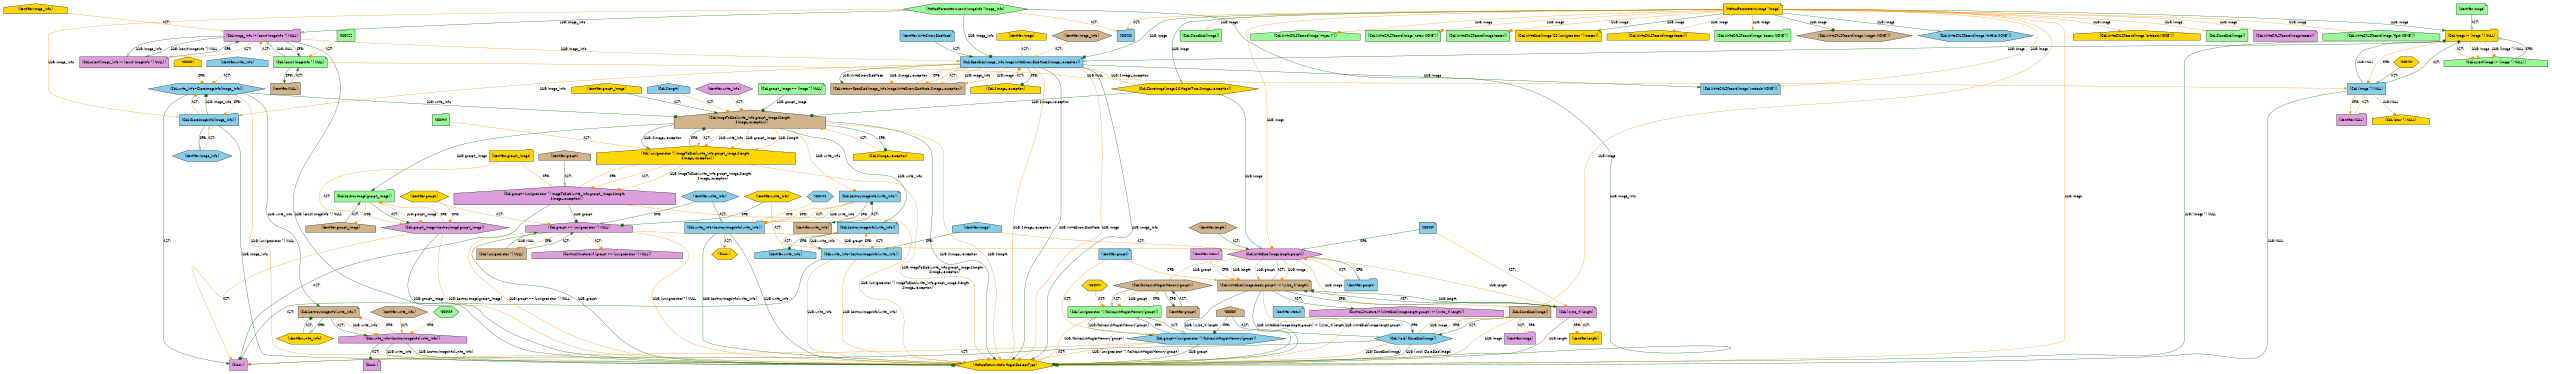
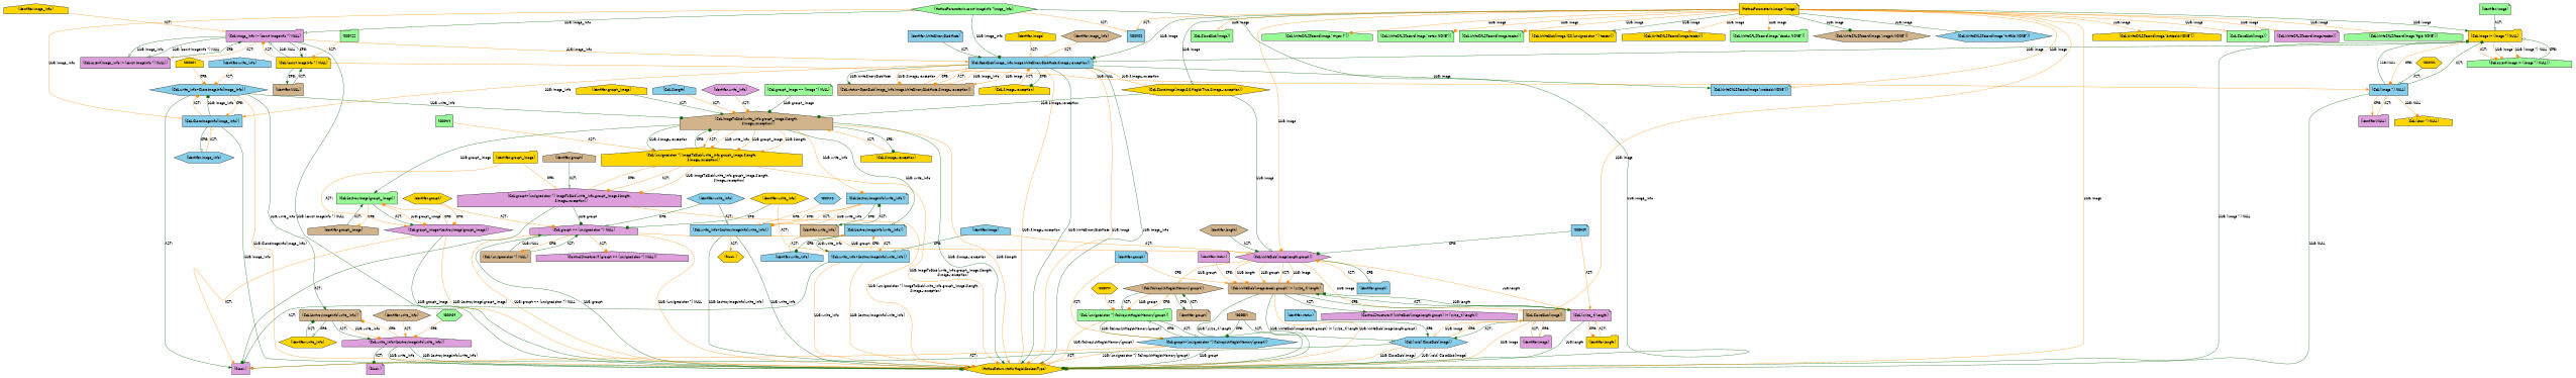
  digraph {
    fontname="Patrick Hand"
    node [fillcolor=skyblue fontname="Patrick Hand" shape=house style=filled]
    edge [arrowhead=box color=darkorange fontname="Patrick Hand"]
    n1 [label="(Call,write_info=CloneImageInfo(image_info))" shape=hexagon]
    n2 [label="(Call,CloneImageInfo(image_info))" shape=folder]
    n3 [fillcolor=tan label="(Call,DestroyImageInfo(write_info))" shape=note]
    n4 [fillcolor=tan label="(Call,ImageToBlob(write_info,group4_image,&length,\n    &image->exception))"]
    n5 [fillcolor=gold label="(MethodReturn,static MagickBooleanType)" shape=hexagon]
    n6 [fillcolor=plum label="(Block,)" shape=folder]
    n7 [label="(Identifier,image_info)" shape=hexagon]
    n8 [fillcolor=plum label="(Call,write_info=DestroyImageInfo(write_info))"]
    n9 [fillcolor=gold label="(Identifier,write_info)" shape=hexagon]
    n10 [fillcolor=gold label="(Call,(unsigned char *) ImageToBlob(write_info,group4_image,&length,\n    &image->exception))"]
    n11 [fillcolor=palegreen label="(Call,DestroyImage(group4_image))" shape=folder]
    n12 [label="(Call,DestroyImageInfo(write_info))" shape=note]
    n13 [label="(Call,DestroyImageInfo(write_info))" shape=note]
    n14 [fillcolor=gold label="(Call,&image->exception)"]
    n15 [label="(Call,OpenBlob(image_info,image,WriteBinaryBlobMode,&image->exception))" shape=note]
    n16 [fillcolor=tan label="(Call,status=OpenBlob(image_info,image,WriteBinaryBlobMode,&image->exception))" shape=folder]
    n17 [label="(Call,WriteCALSRecord(image,\"srcdocid: NONE\"))" shape=note]
    n18 [fillcolor=gold label="(Call,&image->exception)"]
    n19 [fillcolor=gold label="(Call,CloneImage(image,0,0,MagickTrue,&image->exception))" shape=hexagon]
    n20 [fillcolor=plum label="(Call,WriteBlob(image,length,group4))" shape=hexagon]
    n21 [fillcolor=plum label="(Call,image_info != (const ImageInfo *) NULL)" shape=folder]
-   n22 [fillcolor=palegreen label="(Call,(const ImageInfo *) NULL)" shape=note]
+   n22 [fillcolor=gold label="(Call,(const ImageInfo *) NULL)" shape=note]
    n23 [fillcolor=plum label="(Call,assert(image_info != (const ImageInfo *) NULL))" shape=note]
    n24 [label="(Call,(Image *) NULL)" shape=folder]
    n25 [fillcolor=tan label="(Identifier,NULL)" shape=folder]
    n26 [fillcolor=palegreen label="(MethodParameterIn,const ImageInfo *image_info)" shape=hexagon]
    1000103 [shape=folder]
    n28 [fillcolor=gold label="(Call,image != (Image *) NULL)" shape=folder]
    n29 [fillcolor=gold label="(Call,(char *) NULL)"]
    n30 [fillcolor=plum label="(Identifier,NULL)" shape=folder]
    n31 [fillcolor=palegreen label="(Call,assert(image != (Image *) NULL))"]
    n32 [fillcolor=gold label="(MethodParameterIn,Image *image)" shape=note]
    n33 [fillcolor=tan label="(Call,CloseBlob(image))" shape=folder]
    n34 [fillcolor=gold label="(Call,WriteCALSRecord(image,\"dstdocid: NONE\"))"]
    n35 [fillcolor=palegreen label="(Call,CloseBlob(image))" shape=folder]
    n36 [fillcolor=plum label="(Call,WriteCALSRecord(image,header))" shape=note]
    n37 [fillcolor=palegreen label="(Call,WriteCALSRecord(image,\"figid: NONE\"))"]
    n38 [fillcolor=palegreen label="(Call,CloseBlob(image))" shape=folder]
    n39 [fillcolor=palegreen label="(Call,WriteCALSRecord(image,\"rtype: 1\"))"]
    n40 [fillcolor=palegreen label="(Call,WriteCALSRecord(image,\"notes: NONE\"))" shape=note]
    n41 [fillcolor=palegreen label="(Call,WriteCALSRecord(image,header))" shape=note]
    n42 [fillcolor=gold label="(Call,WriteBlob(image,128,(unsigned char *) header))" shape=note]
    n43 [fillcolor=gold label="(Call,WriteCALSRecord(image,header))"]
    n44 [fillcolor=palegreen label="(Call,WriteCALSRecord(image,\"doccls: NONE\"))" shape=folder]
    n45 [fillcolor=tan label="(Call,WriteCALSRecord(image,\"srcgph: NONE\"))" shape=hexagon]
    n46 [label="(Call,WriteCALSRecord(image,\"txtfilid: NONE\"))" shape=hexagon]
    n47 [fillcolor=tan label="(Call,WriteBlob(image,doccls,group4) != (ssize_t) length)" shape=note]
    n48 [fillcolor=plum label="(Call,(ssize_t) length)" shape=note]
    n49 [fillcolor=tan label="(Call,RelinquishMagickMemory(group4))" shape=hexagon]
    n50 [label="(Identifier,group4)" shape=folder]
    n51 [label="(Call,(void) CloseBlob(image))" shape=hexagon]
    n52 [fillcolor=plum label="(Identifier,image)" shape=folder]
    n53 [fillcolor=plum label="(Block,)" shape=note]
    n54 [fillcolor=plum label="(Call,group4=(unsigned char *) ImageToBlob(write_info,group4_image,&length,\n    &image->exception))"]
    n55 [fillcolor=plum label="(Call,group4_image=DestroyImage(group4_image))" shape=hexagon]
    n56 [fillcolor=tan label="(Identifier,group4_image)"]
    n57 [label="(Call,write_info=DestroyImageInfo(write_info))" shape=folder]
    n58 [fillcolor=tan label="(Identifier,write_info)" shape=note]
    n59 [label="(Call,write_info=DestroyImageInfo(write_info))" shape=folder]
    n60 [label="(Identifier,write_info)"]
    n61 [fillcolor=plum label="(Call,group4 == (unsigned char *) NULL)"]
    n62 [fillcolor=plum label="(ControlStructure,if (group4 == (unsigned char *) NULL))"]
    n63 [fillcolor=tan label="(Call,(unsigned char *) NULL)" shape=folder]
    n64 [fillcolor=plum label="(ControlStructure,if (WriteBlob(image,length,group4) != (ssize_t) length))"]
    n65 [fillcolor=gold label="(Identifier,length)" shape=folder]
    n66 [fillcolor=palegreen label="(Call,(unsigned char *) RelinquishMagickMemory(group4))" shape=folder]
    n67 [fillcolor=tan label="(Identifier,group4)" shape=note]
    n68 [label="(Call,group4=(unsigned char *) RelinquishMagickMemory(group4))" shape=hexagon]
    n69 [fillcolor=gold label="(Block,)" shape=hexagon]
    n70 [fillcolor=tan label="(Identifier,group4)"]
    n71 [label="(Identifier,status)" shape=note]
    n72 [label="(Identifier,image)"]
    n73 [label="(Identifier,WriteBinaryBlobMode)" shape=note]
    n74 [fillcolor=gold label="(Identifier,image_info)"]
    n75 [fillcolor=gold label="(Identifier,group4)" shape=hexagon]
    n76 [label="(Identifier,group4)" shape=note]
    n77 [fillcolor=gold label="(Identifier,group4_image)" shape=folder]
    n78 [fillcolor=gold label="(Identifier,group4_image)"]
    n79 [label="(Call,&length)"]
    n80 [fillcolor=palegreen label="(Identifier,image)" shape=note]
    n81 [fillcolor=gold label="(Identifier,write_info)" shape=hexagon]
    n82 [fillcolor=plum label="(Identifier,write_info)" shape=hexagon]
    n83 [fillcolor=gold label="(Identifier,image)"]
    n84 [fillcolor=plum label="(Identifier,status)" shape=note]
    n85 [fillcolor=tan label="(Identifier,image_info)" shape=hexagon]
    n86 [label="(Identifier,write_info)"]
    n87 [fillcolor=tan label="(Identifier,write_info)" shape=hexagon]
    n88 [fillcolor=palegreen label="(Call,group4_image == (Image *) NULL)" shape=note]
    n89 [label="(Identifier,write_info)" shape=hexagon]
    n90 [fillcolor=tan label="(Identifier,length)" shape=hexagon]
    1000401 [fillcolor=gold]
    1000122 [fillcolor=palegreen shape=folder]
    1000134 [fillcolor=gold shape=hexagon]
    1000439 [fillcolor=palegreen shape=hexagon]
    1000447 [fillcolor=palegreen shape=folder]
    1000489 [shape=note]
    1000497 [fillcolor=gold shape=hexagon]
    1000501 [fillcolor=tan]
    1000473 [shape=hexagon]
    n1 -> n2 [arrowhead=normal label="CFG: "]
    n1 -> n3 [arrowhead=normal color=darkgreen label="DDG: write_info"]
    n1 -> n4 [color=darkgreen label="DDG: write_info"]
-   n1 -> n5 [label="DDG: (unsigned char *) NULL"]
+   n1 -> n5 [label="DDG: CloneImageInfo(image_info)"]
    n1 -> n6 [arrowhead=normal color=darkgreen label="AST: "]
    n2 -> n1 [label="AST: "]
    n2 -> n1 [color=darkgreen label="DDG: image_info"]
    n2 -> n5 [arrowhead=normal color=darkgreen label="DDG: image_info"]
    n2 -> n7 [arrowhead=onormal color=darkgreen label="CFG: "]
    n3 -> n8 [arrowhead=normal color=darkgreen label="AST: "]
    n3 -> n8 [label="DDG: write_info"]
    n3 -> n9 [arrowhead=onormal color=darkgreen label="CFG: "]
    n4 -> n5 [arrowhead=normal color=darkgreen label="DDG: &image->exception"]
    n4 -> n5 [arrowhead=normal label="DDG: &length"]
    n4 -> n10 [arrowhead=normal label="AST: "]
    n4 -> n10 [label="DDG: write_info"]
    n4 -> n10 [label="DDG: group4_image"]
    n4 -> n10 [arrowhead=normal label="DDG: &length"]
    n4 -> n10 [arrowhead=normal color=darkgreen label="DDG: &image->exception"]
    n4 -> n11 [arrowhead=normal color=darkgreen label="DDG: group4_image"]
    n4 -> n12 [label="DDG: write_info"]
    n4 -> n13 [arrowhead=onormal color=darkgreen label="DDG: write_info"]
    n4 -> n14 [color=darkgreen label="CFG: "]
    n7 -> n2 [arrowhead=onormal label="AST: "]
    n8 -> n3 [label="CFG: "]
    n8 -> n5 [arrowhead=onormal color=darkgreen label="DDG: DestroyImageInfo(write_info)"]
    n8 -> n5 [color=darkgreen label="DDG: write_info"]
    n8 -> n53 [color=darkgreen label="AST: "]
    n9 -> n3 [color=darkgreen label="AST: "]
    n10 -> n4 [color=darkgreen label="CFG: "]
    n10 -> n5 [label="DDG: ImageToBlob(write_info,group4_image,&length,\n    &image->exception)"]
    n10 -> n54 [label="AST: "]
    n10 -> n54 [label="DDG: ImageToBlob(write_info,group4_image,&length,\n    &image->exception)"]
    n11 -> n55 [arrowhead=normal color=darkgreen label="AST: "]
    n11 -> n55 [label="DDG: group4_image"]
    n11 -> n56 [arrowhead=normal label="CFG: "]
    n12 -> n57 [label="AST: "]
    n12 -> n57 [label="DDG: write_info"]
    n12 -> n58 [arrowhead=normal color=darkgreen label="CFG: "]
    n13 -> n59 [arrowhead=normal label="AST: "]
    n13 -> n59 [arrowhead=normal color=darkgreen label="DDG: write_info"]
    n13 -> n60 [color=darkgreen label="CFG: "]
    n14 -> n4 [arrowhead=normal label="AST: "]
    n15 -> n2 [arrowhead=normal label="DDG: image_info"]
    n15 -> n5 [arrowhead=normal color=darkgreen label="DDG: image_info"]
    n15 -> n5 [arrowhead=onormal label="DDG: &image->exception"]
    n15 -> n5 [arrowhead=normal color=darkgreen label="DDG: WriteBinaryBlobMode"]
    n15 -> n5 [label="DDG: image"]
    n15 -> n16 [label="AST: "]
    n15 -> n16 [arrowhead=onormal label="DDG: image_info"]
    n15 -> n16 [arrowhead=normal label="DDG: image"]
    n15 -> n16 [arrowhead=normal color=darkgreen label="DDG: WriteBinaryBlobMode"]
    n15 -> n16 [label="DDG: &image->exception"]
    n15 -> n17 [arrowhead=normal color=darkgreen label="DDG: image"]
    n15 -> n18 [color=darkgreen label="CFG: "]
    n15 -> n19 [arrowhead=onormal label="DDG: &image->exception"]
    n16 -> n15 [arrowhead=onormal label="CFG: "]
    n18 -> n15 [label="AST: "]
    n19 -> n4 [color=darkgreen label="DDG: &image->exception"]
    n19 -> n20 [arrowhead=onormal color=darkgreen label="DDG: image"]
    n20 -> n33 [arrowhead=onormal label="DDG: image"]
    n20 -> n47 [arrowhead=onormal label="AST: "]
    n20 -> n47 [label="DDG: image"]
    n20 -> n47 [label="DDG: length"]
    n20 -> n47 [arrowhead=normal label="DDG: group4"]
    n20 -> n48 [arrowhead=normal label="DDG: length"]
    n20 -> n49 [arrowhead=onormal label="DDG: group4"]
    n20 -> n50 [arrowhead=onormal color=darkgreen label="CFG: "]
    n21 -> n5 [arrowhead=normal color=darkgreen label="DDG: (const ImageInfo *) NULL"]
    n21 -> n15 [arrowhead=normal label="DDG: image_info"]
    n21 -> n22 [arrowhead=normal color=darkgreen label="CFG: "]
    n21 -> n23 [arrowhead=onormal label="AST: "]
    n21 -> n23 [arrowhead=onormal color=darkgreen label="DDG: image_info"]
    n21 -> n23 [arrowhead=onormal color=darkgreen label="DDG: (const ImageInfo *) NULL"]
    n22 -> n21 [label="AST: "]
    n22 -> n21 [arrowhead=onormal color=darkgreen label="DDG: NULL"]
    n22 -> n24 [arrowhead=normal label="DDG: NULL"]
    n22 -> n25 [arrowhead=normal color=darkgreen label="CFG: "]
    n23 -> n21 [arrowhead=normal color=darkgreen label="CFG: "]
    n24 -> n5 [color=darkgreen label="DDG: NULL"]
    n24 -> n28 [color=darkgreen label="AST: "]
    n24 -> n28 [color=darkgreen label="DDG: NULL"]
    n24 -> n29 [label="DDG: NULL"]
    n24 -> n30 [arrowhead=normal label="CFG: "]
    n25 -> n22 [arrowhead=normal color=darkgreen label="AST: "]
    n26 -> n2 [arrowhead=onormal label="DDG: image_info"]
    n26 -> n5 [arrowhead=onormal color=darkgreen label="DDG: image_info"]
    n26 -> n15 [color=darkgreen label="DDG: image_info"]
    n26 -> n21 [arrowhead=onormal color=darkgreen label="DDG: image_info"]
    n26 -> 1000103 [arrowhead=onormal label="AST: "]
    n28 -> n5 [arrowhead=onormal color=darkgreen label="DDG: (Image *) NULL"]
    n28 -> n15 [arrowhead=onormal color=darkgreen label="DDG: image"]
    n28 -> n24 [label="CFG: "]
    n28 -> n31 [label="AST: "]
    n28 -> n31 [arrowhead=normal label="DDG: image"]
    n28 -> n31 [label="DDG: (Image *) NULL"]
    n30 -> n24 [arrowhead=onormal label="AST: "]
    n31 -> n28 [arrowhead=onormal color=darkgreen label="CFG: "]
    n32 -> n5 [label="DDG: image"]
    n32 -> n15 [color=darkgreen label="DDG: image"]
    n32 -> n17 [arrowhead=onormal label="DDG: image"]
    n32 -> n19 [arrowhead=onormal color=darkgreen label="DDG: image"]
    n32 -> n20 [label="DDG: image"]
    n32 -> 1000103 [arrowhead=onormal label="AST: "]
    n32 -> n28 [arrowhead=normal color=darkgreen label="DDG: image"]
    n32 -> n33 [arrowhead=normal label="DDG: image"]
    n32 -> n34 [arrowhead=normal label="DDG: image"]
    n32 -> n35 [arrowhead=onormal label="DDG: image"]
    n32 -> n36 [arrowhead=onormal label="DDG: image"]
    n32 -> n37 [arrowhead=onormal label="DDG: image"]
    n32 -> n38 [arrowhead=onormal label="DDG: image"]
    n32 -> n39 [label="DDG: image"]
    n32 -> n40 [label="DDG: image"]
    n32 -> n41 [label="DDG: image"]
    n32 -> n42 [arrowhead=onormal color=darkgreen label="DDG: image"]
    n32 -> n43 [label="DDG: image"]
    n32 -> n44 [arrowhead=normal label="DDG: image"]
    n32 -> n45 [color=darkgreen label="DDG: image"]
    n32 -> n46 [arrowhead=onormal color=darkgreen label="DDG: image"]
    n33 -> n5 [label="DDG: image"]
    n33 -> n51 [arrowhead=normal color=darkgreen label="AST: "]
    n33 -> n51 [arrowhead=onormal label="DDG: image"]
    n33 -> n52 [arrowhead=onormal label="CFG: "]
    n47 -> n5 [arrowhead=normal color=darkgreen label="DDG: (ssize_t) length"]
    n47 -> n5 [arrowhead=onormal color=darkgreen label="DDG: WriteBlob(image,length,group4) != (ssize_t) length"]
    n47 -> n5 [arrowhead=onormal label="DDG: WriteBlob(image,length,group4)"]
    n47 -> n48 [arrowhead=normal color=darkgreen label="CFG: "]
    n47 -> n64 [arrowhead=normal color=darkgreen label="AST: "]
    n48 -> n5 [arrowhead=normal color=darkgreen label="DDG: length"]
    n48 -> n47 [arrowhead=normal color=darkgreen label="AST: "]
    n48 -> n47 [color=darkgreen label="DDG: length"]
    n48 -> n65 [label="CFG: "]
    n49 -> n66 [arrowhead=onormal color=darkgreen label="AST: "]
    n49 -> n66 [label="DDG: group4"]
    n49 -> n67 [arrowhead=normal color=darkgreen label="CFG: "]
    n50 -> n20 [label="AST: "]
    n51 -> n5 [arrowhead=onormal label="DDG: CloseBlob(image)"]
    n51 -> n5 [arrowhead=normal color=darkgreen label="DDG: (void) CloseBlob(image)"]
    n51 -> n6 [arrowhead=normal color=darkgreen label="AST: "]
    n51 -> n33 [arrowhead=normal label="CFG: "]
    n52 -> n33 [arrowhead=onormal label="AST: "]
    n54 -> n5 [label="DDG: (unsigned char *) ImageToBlob(write_info,group4_image,&length,\n    &image->exception)"]
    n54 -> n6 [color=darkgreen label="AST: "]
    n54 -> n10 [arrowhead=onormal label="CFG: "]
    n54 -> n61 [color=darkgreen label="DDG: group4"]
    n55 -> n5 [label="DDG: DestroyImage(group4_image)"]
    n55 -> n5 [color=darkgreen label="DDG: group4_image"]
    n55 -> n6 [arrowhead=normal label="AST: "]
    n55 -> n11 [label="CFG: "]
    n56 -> n11 [arrowhead=normal color=darkgreen label="AST: "]
    n57 -> n5 [color=darkgreen label="DDG: write_info"]
    n57 -> n5 [arrowhead=normal color=darkgreen label="DDG: DestroyImageInfo(write_info)"]
    n57 -> n12 [arrowhead=onormal label="CFG: "]
    n57 -> n69 [arrowhead=normal label="AST: "]
    n58 -> n12 [color=darkgreen label="AST: "]
    n59 -> n5 [label="DDG: write_info"]
    n59 -> n5 [arrowhead=onormal label="DDG: DestroyImageInfo(write_info)"]
    n59 -> n6 [arrowhead=onormal color=darkgreen label="AST: "]
    n59 -> n13 [arrowhead=normal label="CFG: "]
    n60 -> n13 [arrowhead=normal label="AST: "]
    n61 -> n5 [arrowhead=normal color=darkgreen label="DDG: group4"]
    n61 -> n5 [arrowhead=normal label="DDG: (unsigned char *) NULL"]
    n61 -> n5 [arrowhead=onormal label="DDG: group4 == (unsigned char *) NULL"]
    n61 -> n20 [arrowhead=onormal label="DDG: group4"]
    n61 -> n62 [label="AST: "]
    n61 -> n63 [label="CFG: "]
    n63 -> n61 [arrowhead=normal color=darkgreen label="AST: "]
    n63 -> n61 [arrowhead=normal color=darkgreen label="DDG: NULL"]
    n65 -> n48 [arrowhead=onormal label="AST: "]
    n66 -> n5 [arrowhead=onormal label="DDG: RelinquishMagickMemory(group4)"]
    n66 -> n49 [arrowhead=onormal label="CFG: "]
    n66 -> n68 [arrowhead=onormal color=darkgreen label="AST: "]
    n66 -> n68 [arrowhead=normal color=darkgreen label="DDG: RelinquishMagickMemory(group4)"]
    n67 -> n49 [arrowhead=normal color=darkgreen label="AST: "]
    n68 -> n5 [label="DDG: (unsigned char *) RelinquishMagickMemory(group4)"]
    n68 -> n5 [color=darkgreen label="DDG: group4"]
    n68 -> n6 [arrowhead=normal label="AST: "]
    n68 -> n66 [arrowhead=onormal color=darkgreen label="CFG: "]
    n70 -> n54 [arrowhead=onormal color=darkgreen label="AST: "]
    n71 -> n51 [arrowhead=normal color=darkgreen label="CFG: "]
    n72 -> n20 [arrowhead=onormal label="AST: "]
    n72 -> n59 [arrowhead=onormal color=darkgreen label="CFG: "]
    n73 -> n15 [arrowhead=normal color=darkgreen label="AST: "]
    n74 -> n21 [arrowhead=onormal label="AST: "]
    n75 -> n55 [label="CFG: "]
    n75 -> n61 [label="AST: "]
    n76 -> n47 [arrowhead=normal label="CFG: "]
    n76 -> n68 [arrowhead=normal label="AST: "]
    n77 -> n54 [arrowhead=onormal label="CFG: "]
    n77 -> n55 [arrowhead=normal label="AST: "]
    n78 -> n4 [arrowhead=normal color=darkgreen label="AST: "]
    n79 -> n4 [label="AST: "]
    n80 -> n28 [arrowhead=onormal color=darkgreen label="AST: "]
    n81 -> n59 [arrowhead=onormal label="AST: "]
    n81 -> n61 [color=darkgreen label="CFG: "]
    n82 -> n4 [label="AST: "]
    n83 -> n15 [arrowhead=onormal label="AST: "]
    n84 -> n47 [label="CFG: "]
    n85 -> n15 [arrowhead=onormal label="AST: "]
    n86 -> n1 [label="AST: "]
    n87 -> n8 [arrowhead=normal label="AST: "]
    n88 -> n4 [color=darkgreen label="DDG: group4_image"]
    n89 -> n57 [arrowhead=onormal color=darkgreen label="AST: "]
    n89 -> n61 [arrowhead=onormal color=darkgreen label="CFG: "]
    n90 -> n20 [arrowhead=normal color=darkgreen label="AST: "]
    1000401 -> n1 [label="CFG: "]
    1000122 -> n22 [label="AST: "]
    1000134 -> n24 [arrowhead=onormal color=darkgreen label="AST: "]
    1000439 -> n8 [label="CFG: "]
    1000447 -> n10 [label="AST: "]
-   1000489 -> n20 [arrowhead=onormal color=darkgreen label="CFG: "]
+   1000489 -> n20 [color=darkgreen label="CFG: "]
    1000489 -> n48 [arrowhead=normal label="AST: "]
    1000497 -> n66 [label="AST: "]
    1000501 -> n51 [arrowhead=onormal color=darkgreen label="AST: "]
    1000501 -> n68 [color=darkgreen label="CFG: "]
    1000473 -> n57 [arrowhead=onormal label="CFG: "]
  }
